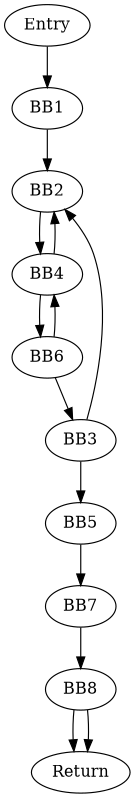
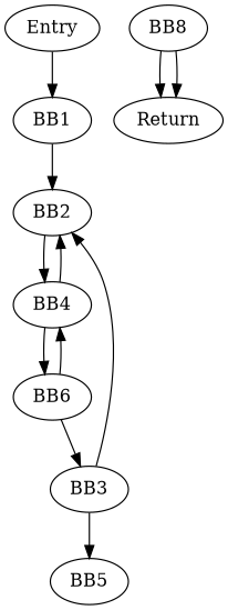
  digraph {
    rankdir=TB
    n1 [label=Entry]
    n2 [label=BB1]
    n3 [label=BB2]
    n4 [label=BB4]
    n5 [label=BB3]
    n6 [label=BB5]
    n7 [label=BB6]
-   n8 [label=BB7]
    n9 [label=BB8]
    n10 [label=Return]
    n1 -> n2
    n2 -> n3
    n3 -> n4
    n4 -> n3
    n4 -> n7
    n5 -> n3
    n5 -> n6
-   n6 -> n8
    n7 -> n4
    n7 -> n5
-   n8 -> n9
    n9 -> n10
    n9 -> n10
  }
